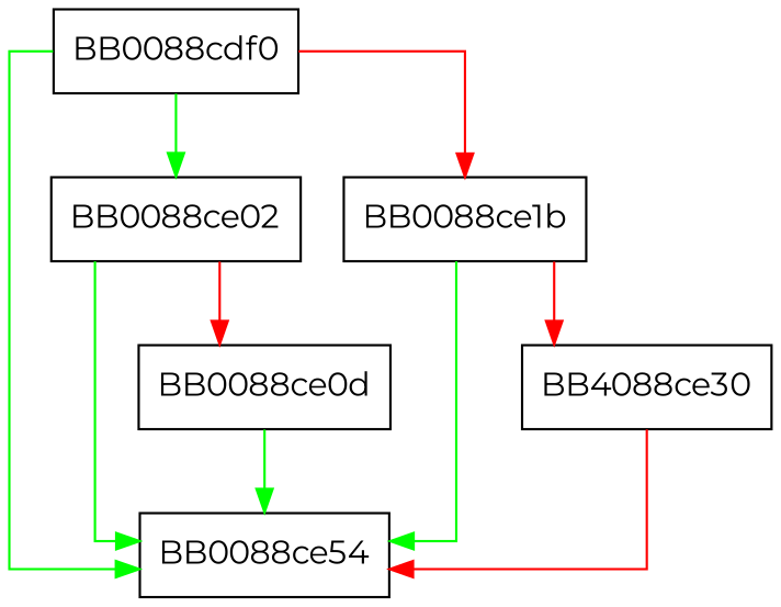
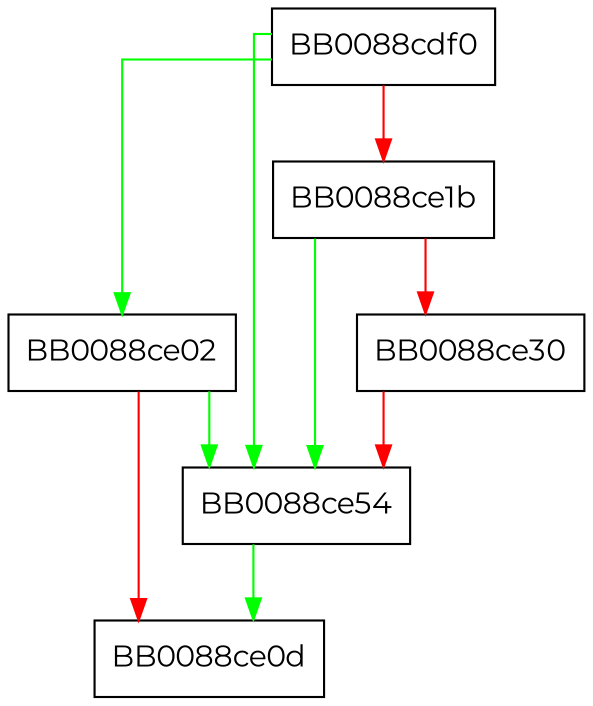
  digraph {
    fontname=Montserrat
    splines=ortho
    node [fontname=Montserrat shape=box]
    edge [color=green fontname=Montserrat]
    BB0088cdf0
    BB0088ce54
    BB0088ce02
    BB0088ce1b
    BB0088ce0d
-   BB0088ce30 [label=BB4088ce30]
+   BB0088ce30
    BB0088cdf0 -> BB0088ce54
    BB0088cdf0 -> BB0088ce02
    BB0088cdf0 -> BB0088ce1b [color=red]
    BB0088ce02 -> BB0088ce54
    BB0088ce02 -> BB0088ce0d [color=red]
    BB0088ce1b -> BB0088ce54
    BB0088ce1b -> BB0088ce30 [color=red]
-   BB0088ce0d -> BB0088ce54
+   BB0088ce54 -> BB0088ce0d
    BB0088ce30 -> BB0088ce54 [color=red]
  }
